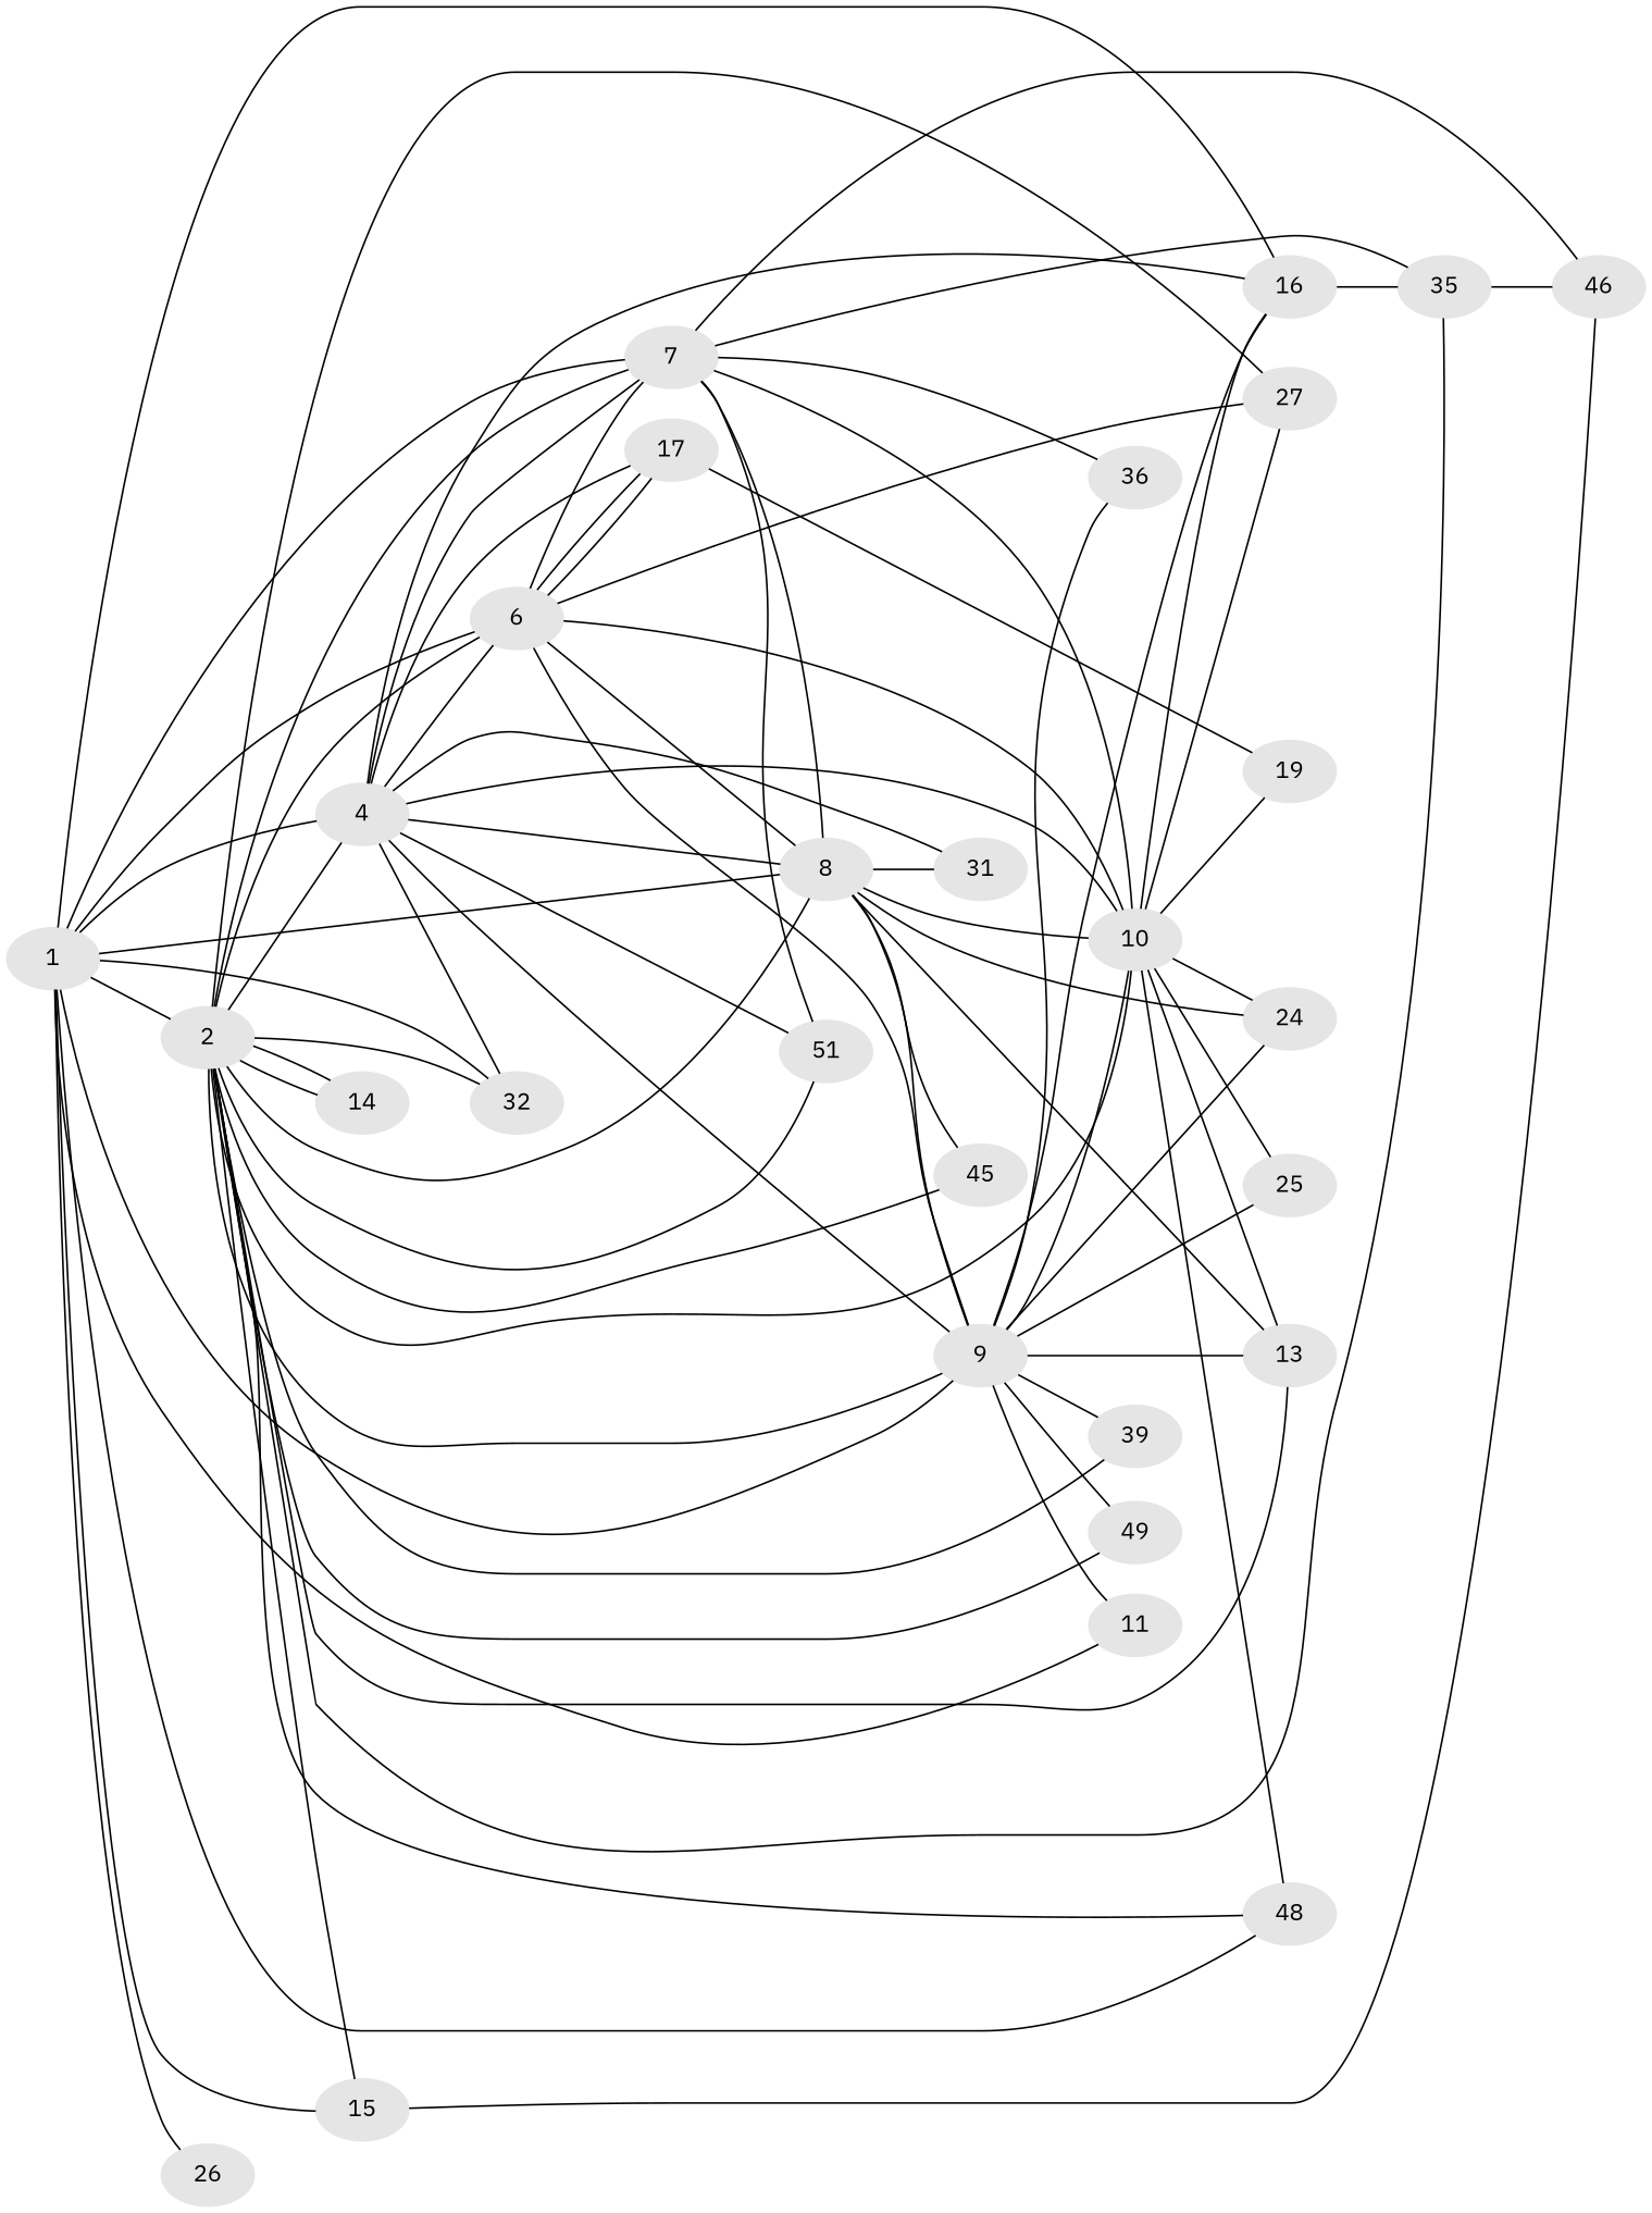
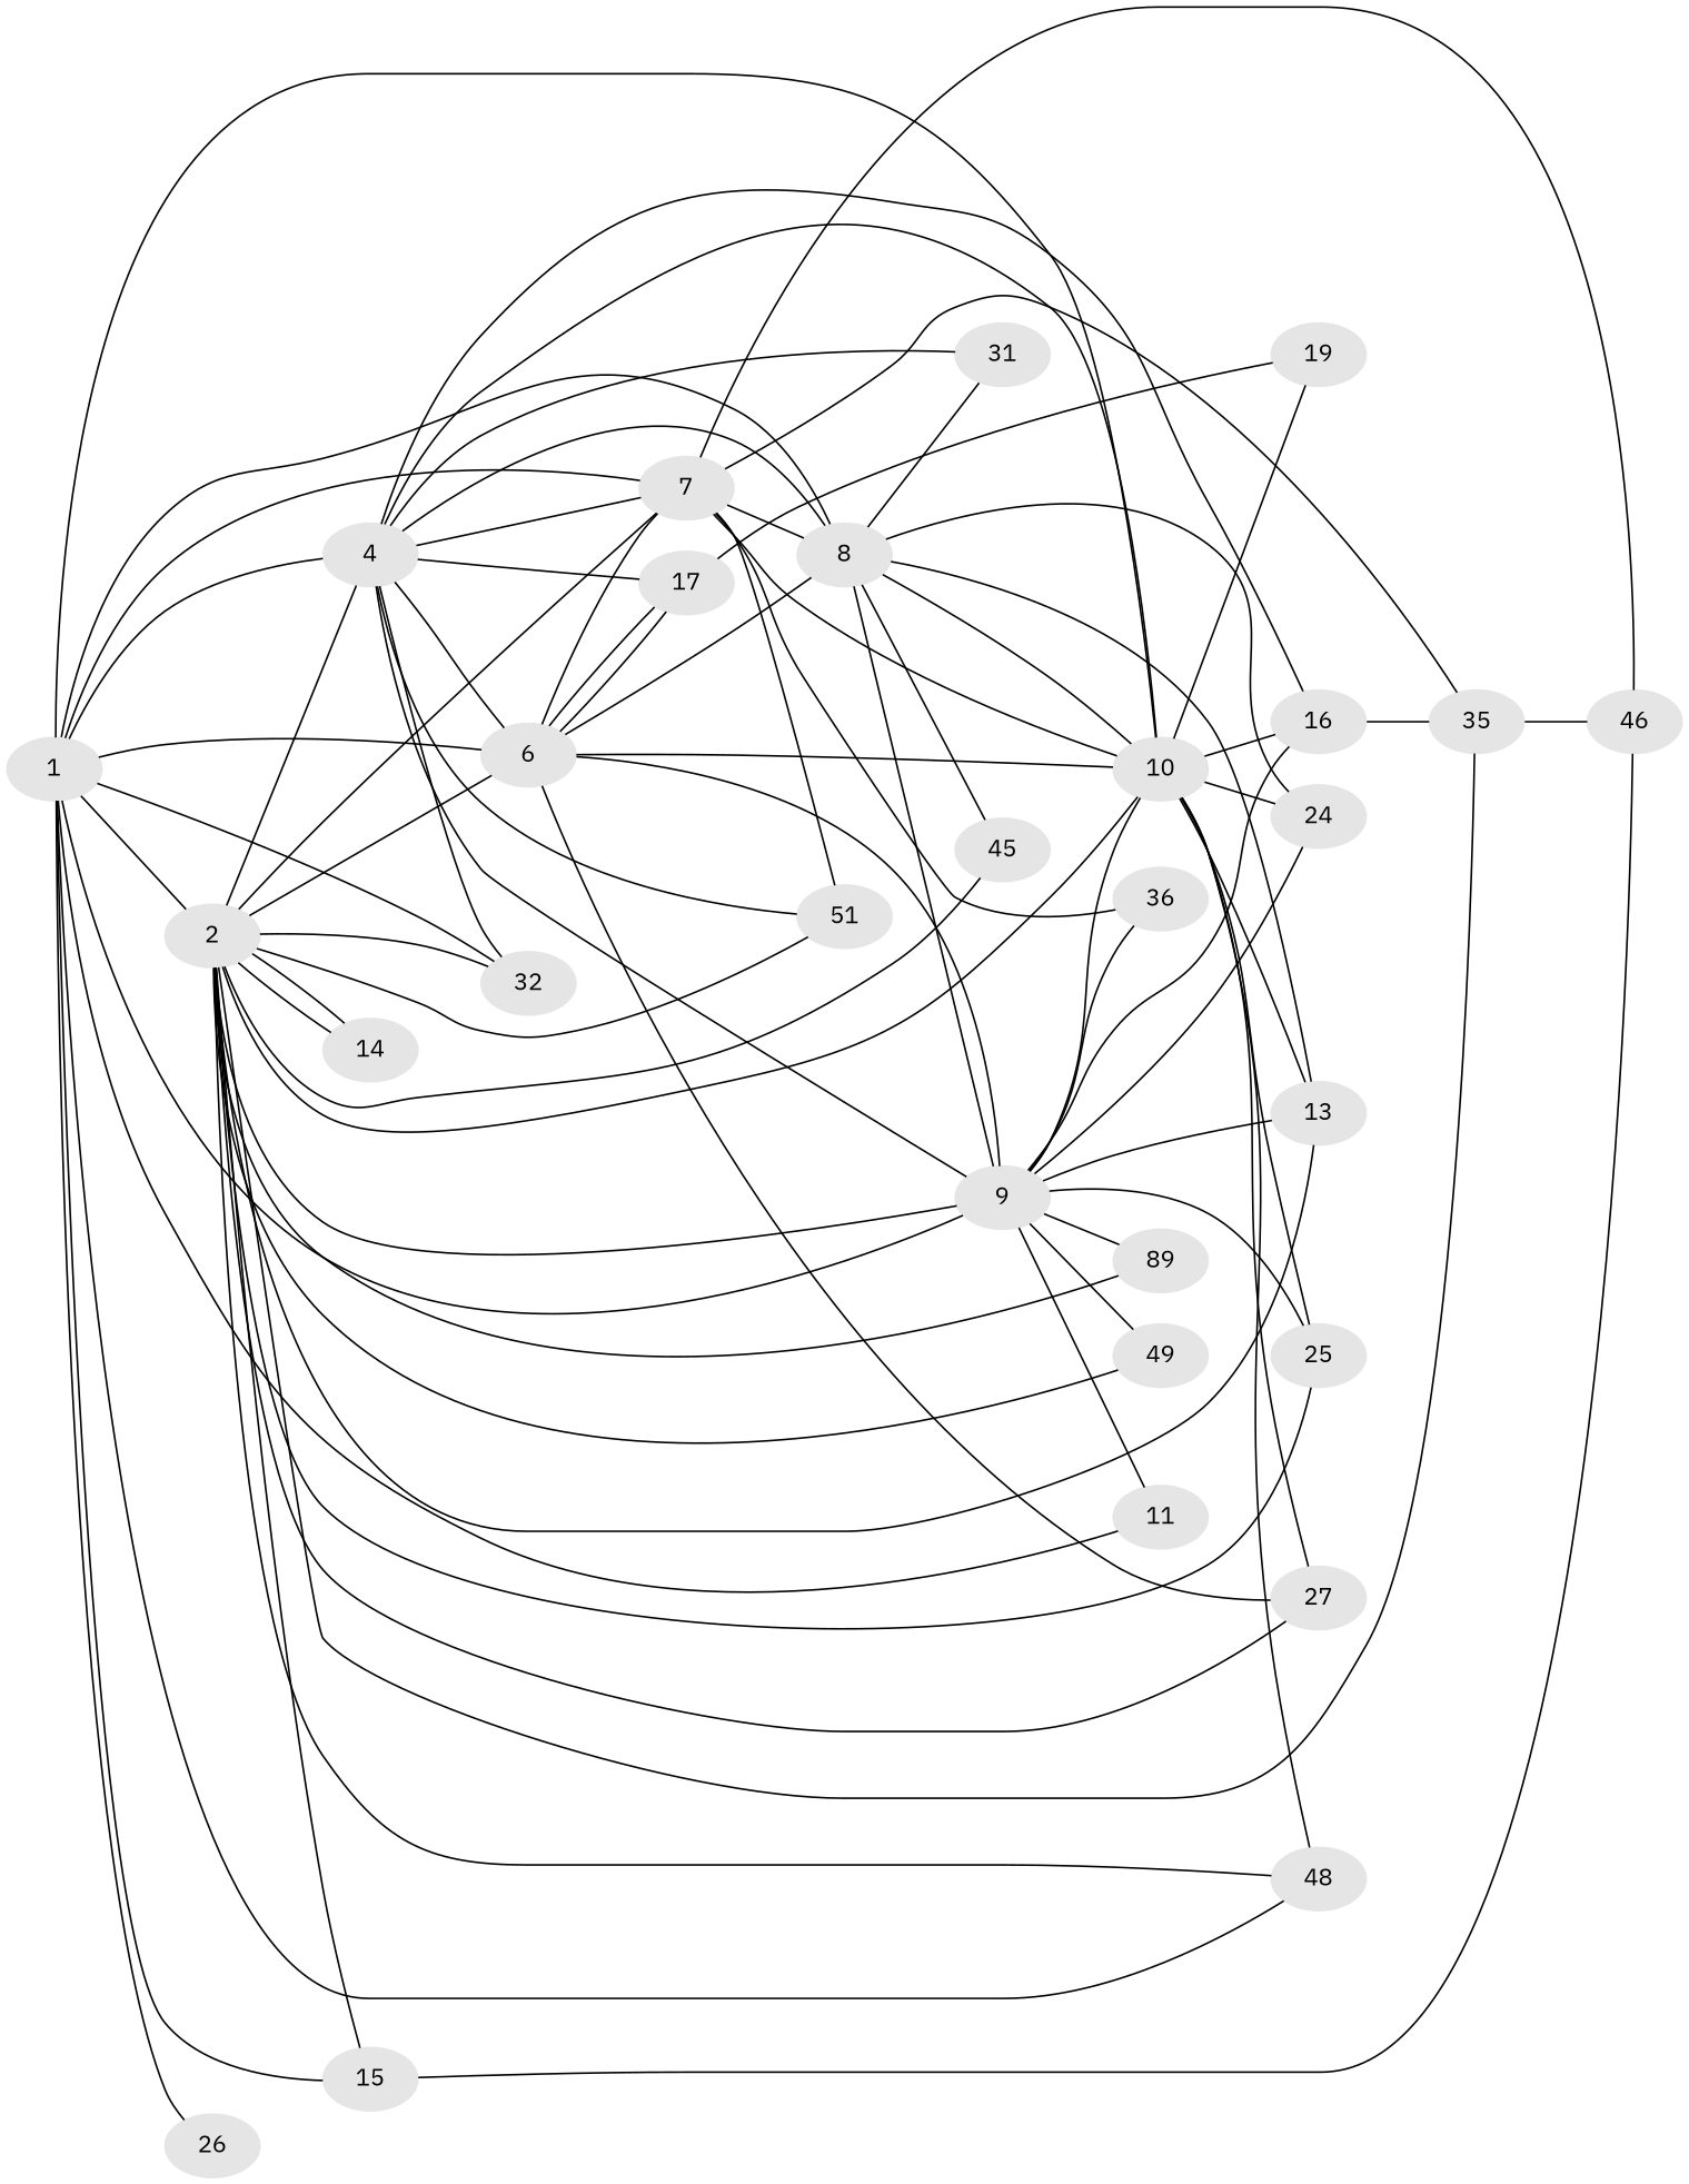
  graph {
    fontname="IBM Plex Sans"
    rankdir=LR
    node [color=gray90 fontname="IBM Plex Sans" style=filled]
    edge [fontname="IBM Plex Sans"]
    2 [super="+63+73+62+29+3+21+54"]
    4 [super="+70+5"]
    6 [super="+60+34+44+18+55+23"]
    7 [super="+66+76+47+33+56+40+50+12"]
    8
    9
    10 [super="+28"]
    15
    32 [super="+38"]
    48
    13 [super="+41"]
    14
    27 [super="+68"]
    35 [super="+53"]
-   39
+   39 [label=89]
    45
    49
    51 [super="+69+74"]
    1
    11
    26
    16
    31
    17
    36
    46
    24 [super="+72"]
    25
    19
    2 -- 4 [weight=8]
    2 -- 6 [weight=4]
    2 -- 7 [weight=4]
-   2 -- 8 [weight=2]
+   2 -- 25 [weight=2]
    2 -- 9 [weight=2]
    2 -- 10 [weight=2]
    2 -- 15 [weight=2]
    2 -- 32
    2 -- 48
    2 -- 13 [weight=2]
    2 -- 14
    2 -- 14
    2 -- 27
    2 -- 35
    2 -- 39
    2 -- 45
    2 -- 49 [weight=2]
    2 -- 51
    4 -- 6 [weight=4]
    4 -- 7 [weight=4]
    4 -- 8 [weight=2]
    4 -- 9 [weight=2]
    4 -- 10 [weight=2]
    4 -- 32
    4 -- 51 [weight=2]
    4 -- 16
    4 -- 31
    4 -- 17
    6 -- 7 [weight=3]
    6 -- 8 [weight=2]
    6 -- 9
    6 -- 10 [weight=2]
    6 -- 27
    6 -- 17
    6 -- 17
    7 -- 8 [weight=3]
    7 -- 10
    7 -- 35
    7 -- 51
    7 -- 36
    7 -- 46
    8 -- 9
    8 -- 10 [weight=2]
    8 -- 13
    8 -- 45
    8 -- 31
    8 -- 24
    9 -- 10
    9 -- 13
    9 -- 39
    9 -- 49
    9 -- 11
    9 -- 16
    9 -- 36
    9 -- 24
    9 -- 25
    10 -- 48
    10 -- 13
    10 -- 27
    10 -- 16
    10 -- 24
    10 -- 25
    10 -- 19
    15 -- 46
    35 -- 46
    1 -- 2 [weight=3]
    1 -- 4 [weight=2]
    1 -- 6 [weight=2]
    1 -- 7 [weight=2]
    1 -- 8
    1 -- 9
-   1 -- 16
+   1 -- 10
    1 -- 15
    1 -- 32
    1 -- 48
    1 -- 11
    1 -- 26
    16 -- 35
    17 -- 19
  }
